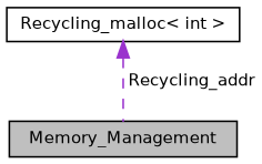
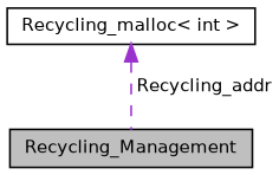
  digraph {
    node [color=black fontname=Helvetica fontsize=10 shape=record style=filled]
-   n1 [fillcolor=grey75 fontcolor=black height=0.2 label=Memory_Management width=0.4]
+   n1 [fillcolor=grey75 fontcolor=black height=0.2 label=Recycling_Management width=0.4]
    n2 [fillcolor=white height=0.2 label="Recycling_malloc\< int \>" width=0.4]
    n2 -> n1 [color=darkorchid3 dir=back fontname=Helvetica fontsize=10 label=" Recycling_addr" labelfontname=Helvetica labelfontsize=10 style=dashed]
  }
